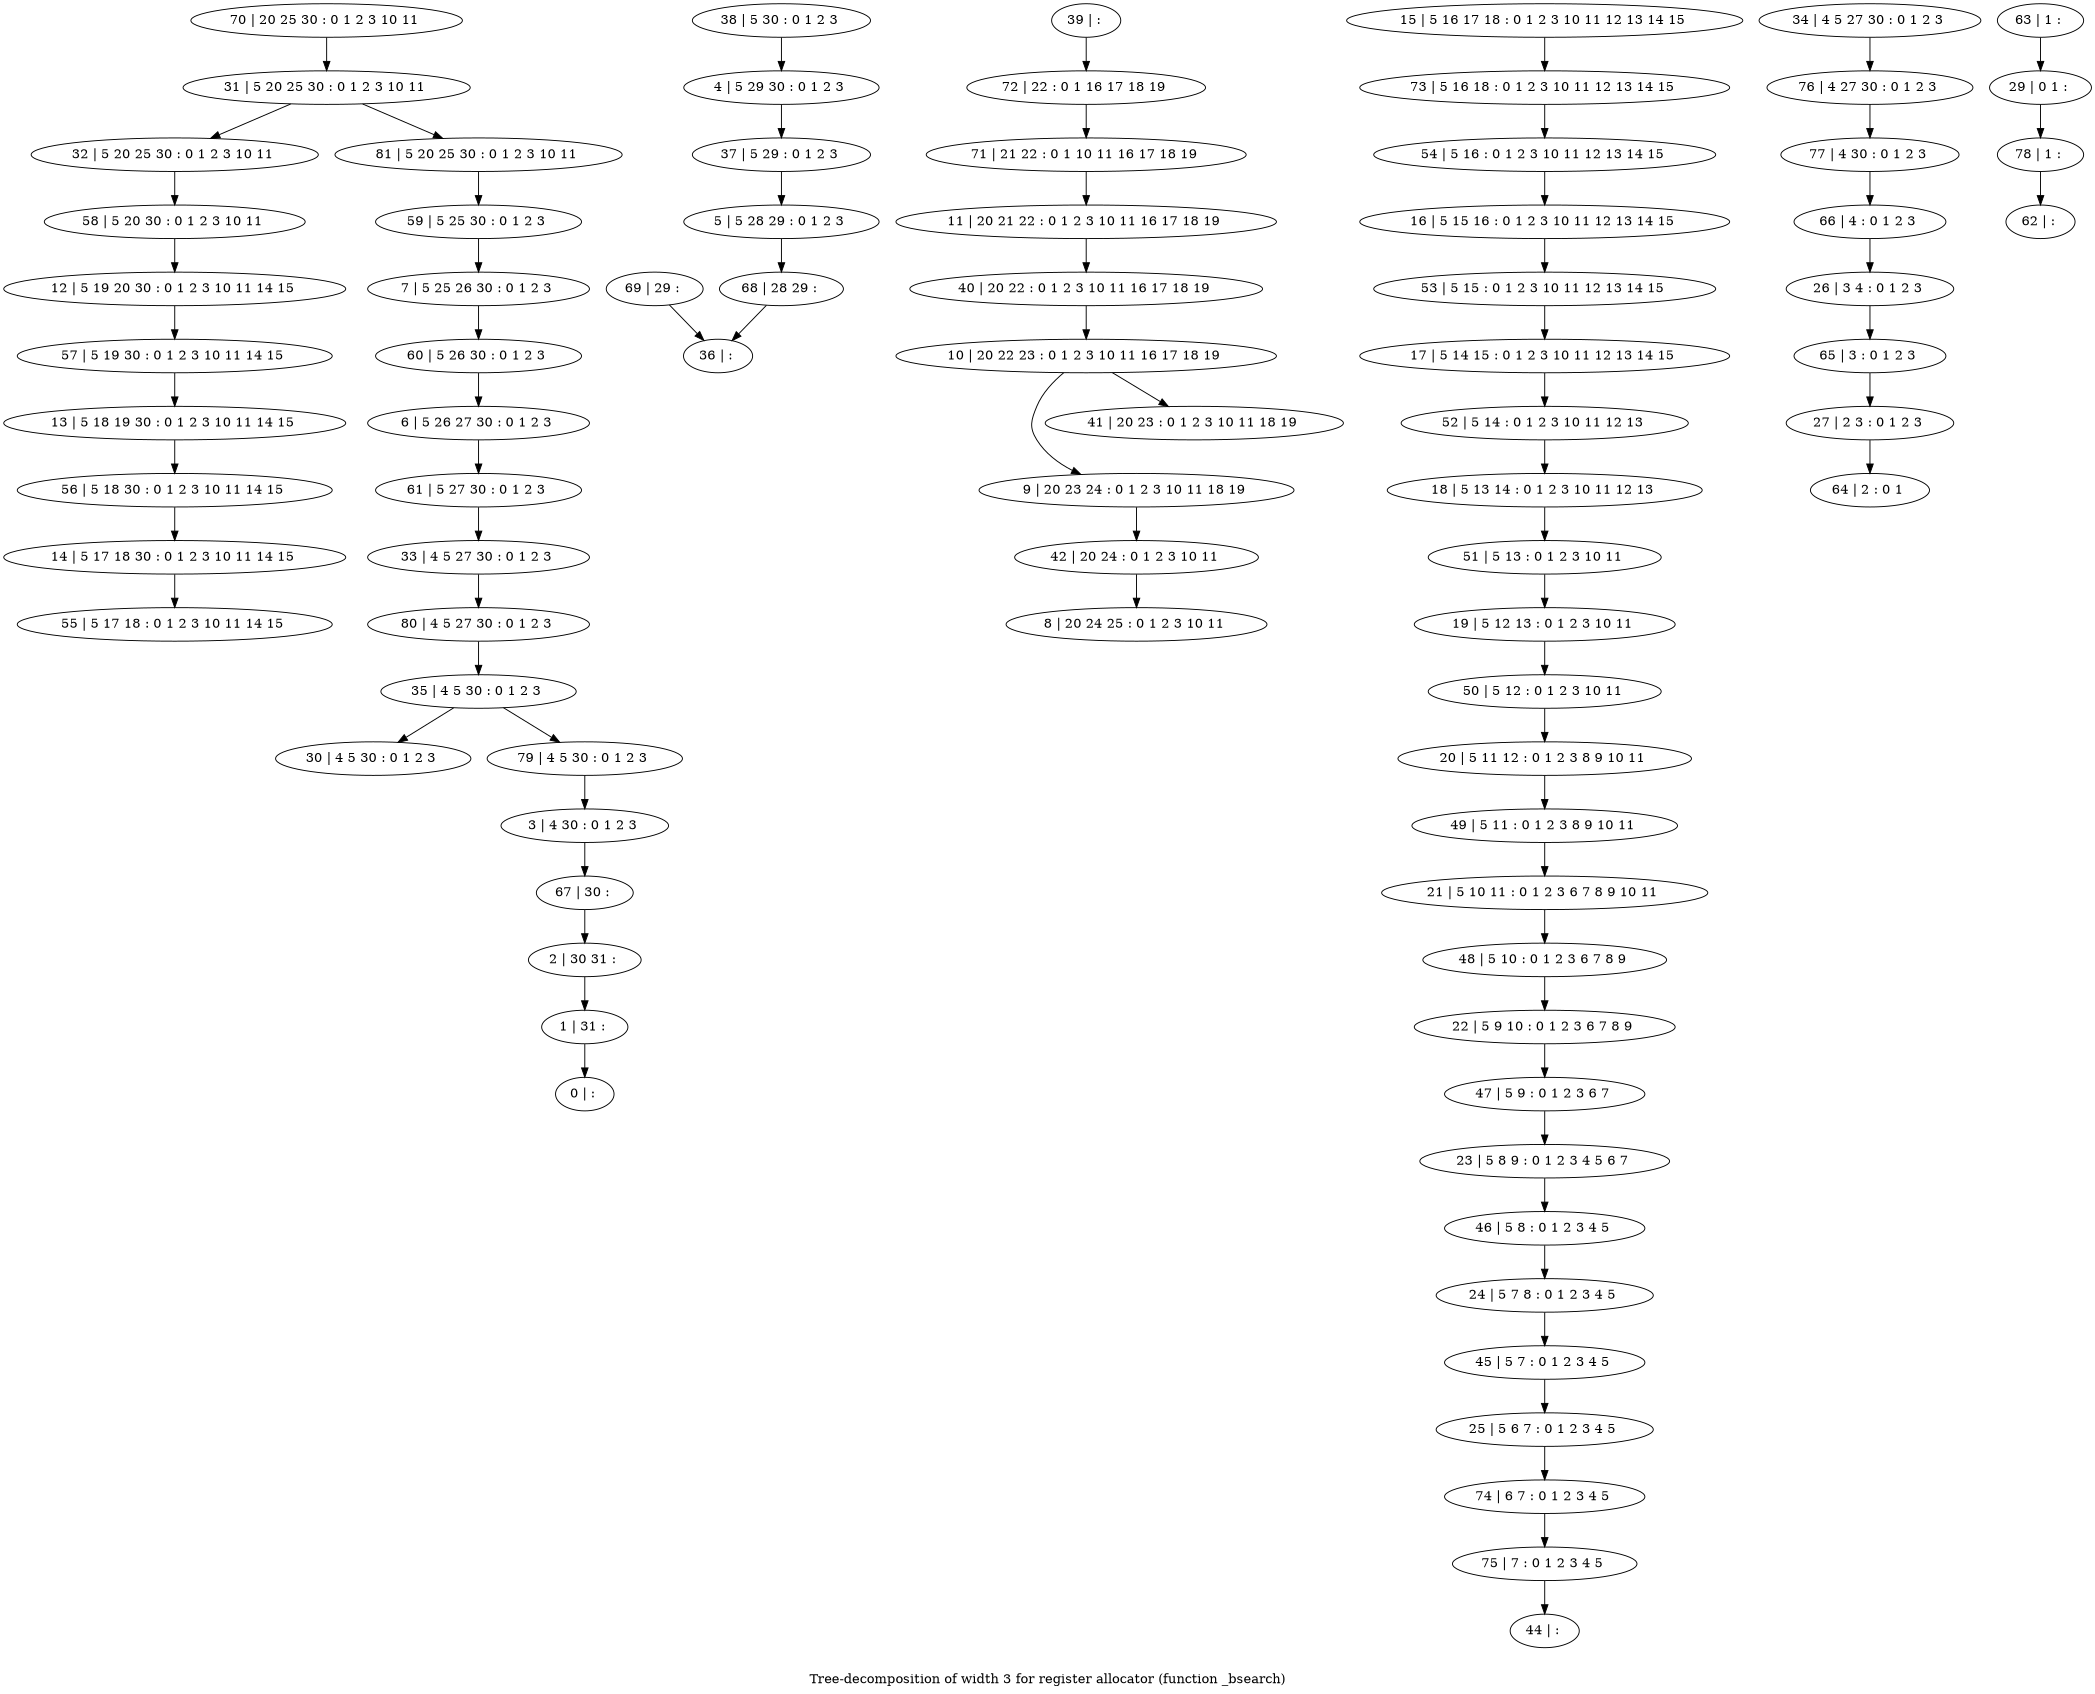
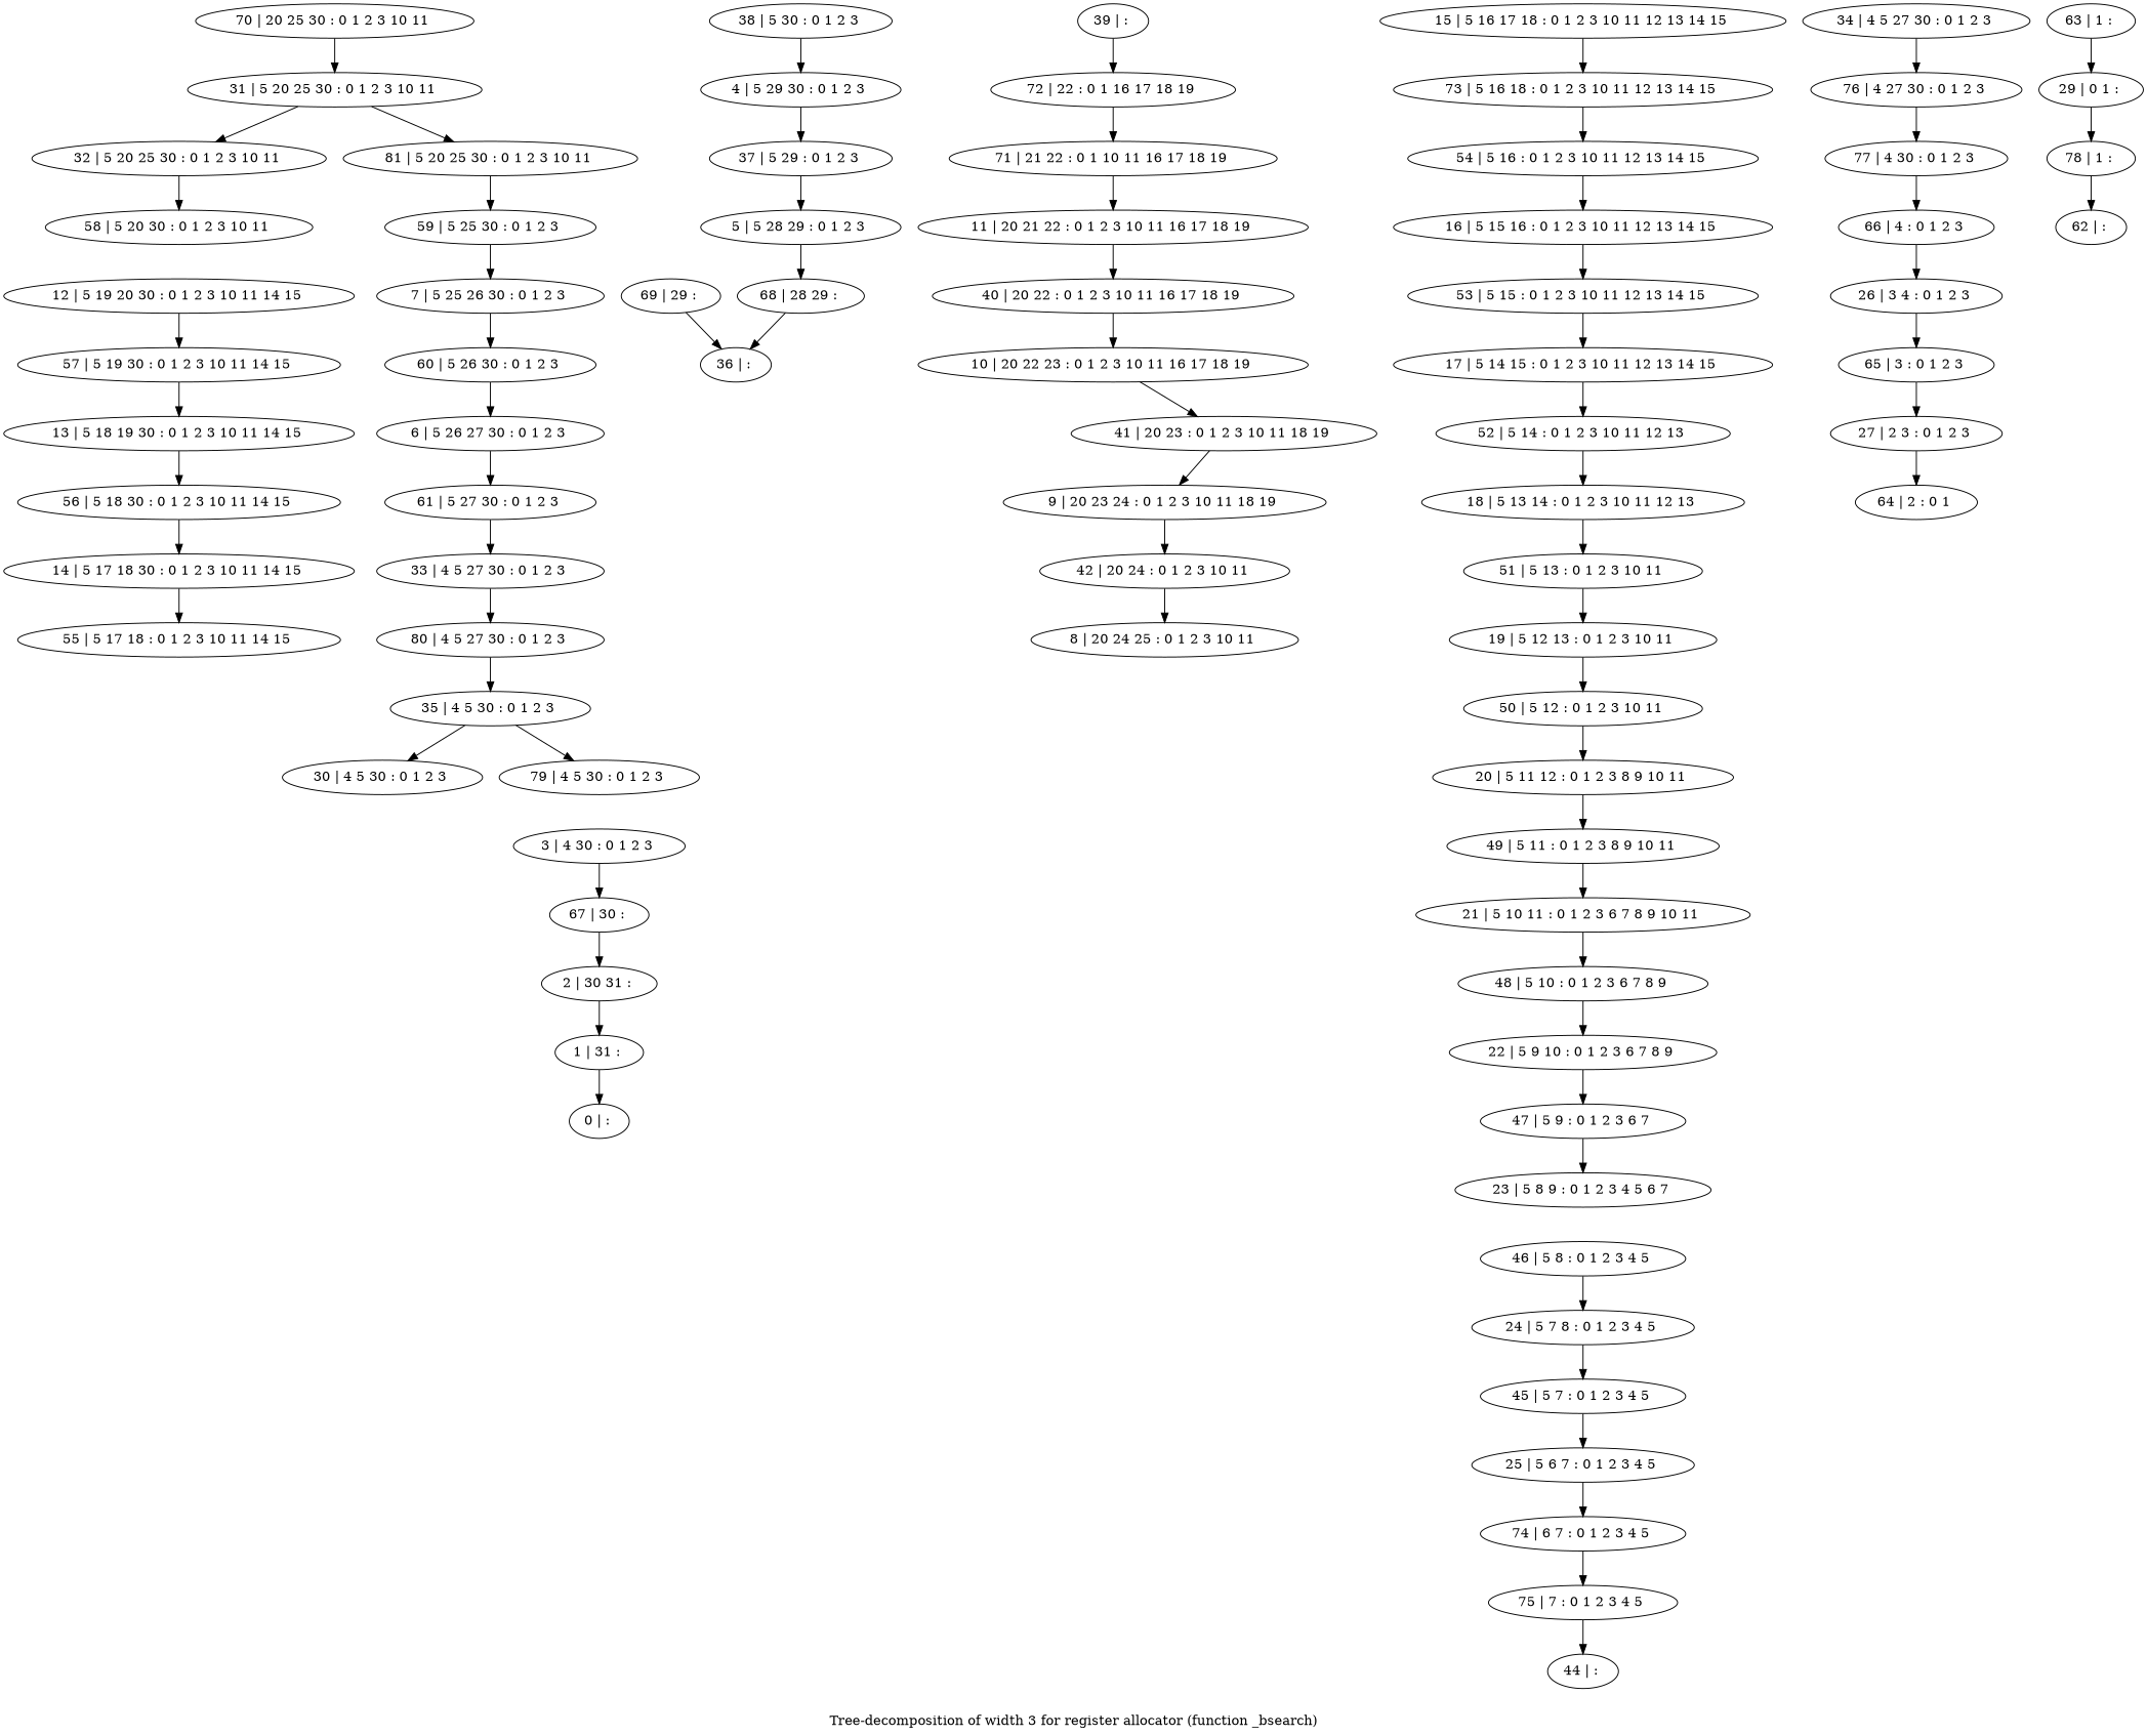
  digraph {
    label="Tree-decomposition of width 3 for register allocator (function _bsearch)"
    n1 [label="0 | : "]
    n2 [label="1 | 31 : "]
    n3 [label="2 | 30 31 : "]
    n4 [label="3 | 4 30 : 0 1 2 3 "]
    n5 [label="67 | 30 : "]
    n6 [label="4 | 5 29 30 : 0 1 2 3 "]
    n7 [label="37 | 5 29 : 0 1 2 3 "]
    n8 [label="5 | 5 28 29 : 0 1 2 3 "]
    n9 [label="68 | 28 29 : "]
    n10 [label="36 | : "]
    n11 [label="6 | 5 26 27 30 : 0 1 2 3 "]
    n12 [label="61 | 5 27 30 : 0 1 2 3 "]
    n13 [label="33 | 4 5 27 30 : 0 1 2 3 "]
    n14 [label="7 | 5 25 26 30 : 0 1 2 3 "]
    n15 [label="60 | 5 26 30 : 0 1 2 3 "]
    n16 [label="8 | 20 24 25 : 0 1 2 3 10 11 "]
    n17 [label="9 | 20 23 24 : 0 1 2 3 10 11 18 19 "]
    n18 [label="42 | 20 24 : 0 1 2 3 10 11 "]
    n19 [label="10 | 20 22 23 : 0 1 2 3 10 11 16 17 18 19 "]
    n20 [label="41 | 20 23 : 0 1 2 3 10 11 18 19 "]
    n21 [label="11 | 20 21 22 : 0 1 2 3 10 11 16 17 18 19 "]
    n22 [label="40 | 20 22 : 0 1 2 3 10 11 16 17 18 19 "]
    n23 [label="12 | 5 19 20 30 : 0 1 2 3 10 11 14 15 "]
    n24 [label="57 | 5 19 30 : 0 1 2 3 10 11 14 15 "]
    n25 [label="13 | 5 18 19 30 : 0 1 2 3 10 11 14 15 "]
    n26 [label="56 | 5 18 30 : 0 1 2 3 10 11 14 15 "]
    n27 [label="14 | 5 17 18 30 : 0 1 2 3 10 11 14 15 "]
    n28 [label="55 | 5 17 18 : 0 1 2 3 10 11 14 15 "]
    n29 [label="15 | 5 16 17 18 : 0 1 2 3 10 11 12 13 14 15 "]
    n30 [label="73 | 5 16 18 : 0 1 2 3 10 11 12 13 14 15 "]
    n31 [label="54 | 5 16 : 0 1 2 3 10 11 12 13 14 15 "]
    n32 [label="16 | 5 15 16 : 0 1 2 3 10 11 12 13 14 15 "]
    n33 [label="53 | 5 15 : 0 1 2 3 10 11 12 13 14 15 "]
    n34 [label="17 | 5 14 15 : 0 1 2 3 10 11 12 13 14 15 "]
    n35 [label="52 | 5 14 : 0 1 2 3 10 11 12 13 "]
    n36 [label="18 | 5 13 14 : 0 1 2 3 10 11 12 13 "]
    n37 [label="51 | 5 13 : 0 1 2 3 10 11 "]
    n38 [label="19 | 5 12 13 : 0 1 2 3 10 11 "]
    n39 [label="50 | 5 12 : 0 1 2 3 10 11 "]
    n40 [label="20 | 5 11 12 : 0 1 2 3 8 9 10 11 "]
    n41 [label="49 | 5 11 : 0 1 2 3 8 9 10 11 "]
    n42 [label="21 | 5 10 11 : 0 1 2 3 6 7 8 9 10 11 "]
    n43 [label="48 | 5 10 : 0 1 2 3 6 7 8 9 "]
    n44 [label="22 | 5 9 10 : 0 1 2 3 6 7 8 9 "]
    n45 [label="47 | 5 9 : 0 1 2 3 6 7 "]
    n46 [label="23 | 5 8 9 : 0 1 2 3 4 5 6 7 "]
    n47 [label="46 | 5 8 : 0 1 2 3 4 5 "]
    n48 [label="24 | 5 7 8 : 0 1 2 3 4 5 "]
    n49 [label="45 | 5 7 : 0 1 2 3 4 5 "]
    n50 [label="25 | 5 6 7 : 0 1 2 3 4 5 "]
    n51 [label="74 | 6 7 : 0 1 2 3 4 5 "]
    n52 [label="75 | 7 : 0 1 2 3 4 5 "]
    n53 [label="26 | 3 4 : 0 1 2 3 "]
    n54 [label="65 | 3 : 0 1 2 3 "]
    n55 [label="27 | 2 3 : 0 1 2 3 "]
    n56 [label="64 | 2 : 0 1 "]
    n57 [label="63 | 1 : "]
    n58 [label="29 | 0 1 : "]
    n59 [label="78 | 1 : "]
    n60 [label="62 | : "]
    n61 [label="30 | 4 5 30 : 0 1 2 3 "]
    n62 [label="38 | 5 30 : 0 1 2 3 "]
    n63 [label="31 | 5 20 25 30 : 0 1 2 3 10 11 "]
    n64 [label="32 | 5 20 25 30 : 0 1 2 3 10 11 "]
    n65 [label="81 | 5 20 25 30 : 0 1 2 3 10 11 "]
    n66 [label="58 | 5 20 30 : 0 1 2 3 10 11 "]
    n67 [label="59 | 5 25 30 : 0 1 2 3 "]
    n68 [label="80 | 4 5 27 30 : 0 1 2 3 "]
    n69 [label="34 | 4 5 27 30 : 0 1 2 3 "]
    n70 [label="76 | 4 27 30 : 0 1 2 3 "]
    n71 [label="35 | 4 5 30 : 0 1 2 3 "]
    n72 [label="77 | 4 30 : 0 1 2 3 "]
    n73 [label="79 | 4 5 30 : 0 1 2 3 "]
    n74 [label="39 | : "]
    n75 [label="72 | 22 : 0 1 16 17 18 19 "]
    n76 [label="71 | 21 22 : 0 1 10 11 16 17 18 19 "]
    n77 [label="70 | 20 25 30 : 0 1 2 3 10 11 "]
    n78 [label="44 | : "]
    n79 [label="66 | 4 : 0 1 2 3 "]
    n80 [label="69 | 29 : "]
    n2 -> n1
    n3 -> n2
    n4 -> n5
    n5 -> n3
    n6 -> n7
    n7 -> n8
    n8 -> n9
    n9 -> n10
    n11 -> n12
    n12 -> n13
    n13 -> n68
    n14 -> n15
    n15 -> n11
    n17 -> n18
    n18 -> n16
    n19 -> n20
-   n19 -> n17
+   n20 -> n17
    n21 -> n22
    n22 -> n19
    n23 -> n24
    n24 -> n25
    n25 -> n26
    n26 -> n27
    n27 -> n28
    n29 -> n30
    n30 -> n31
    n31 -> n32
    n32 -> n33
    n33 -> n34
    n34 -> n35
    n35 -> n36
    n36 -> n37
    n37 -> n38
    n38 -> n39
    n39 -> n40
    n40 -> n41
    n41 -> n42
    n42 -> n43
    n43 -> n44
    n44 -> n45
    n45 -> n46
-   n46 -> n47
    n47 -> n48
    n48 -> n49
    n49 -> n50
    n50 -> n51
    n51 -> n52
    n52 -> n78
    n53 -> n54
    n54 -> n55
    n55 -> n56
    n57 -> n58
    n58 -> n59
    n59 -> n60
    n62 -> n6
    n63 -> n64
    n63 -> n65
    n64 -> n66
    n65 -> n67
-   n66 -> n23
    n67 -> n14
    n68 -> n71
    n69 -> n70
    n70 -> n72
    n71 -> n61
    n71 -> n73
    n72 -> n79
-   n73 -> n4
    n74 -> n75
    n75 -> n76
    n76 -> n21
    n77 -> n63
    n79 -> n53
    n80 -> n10
  }
